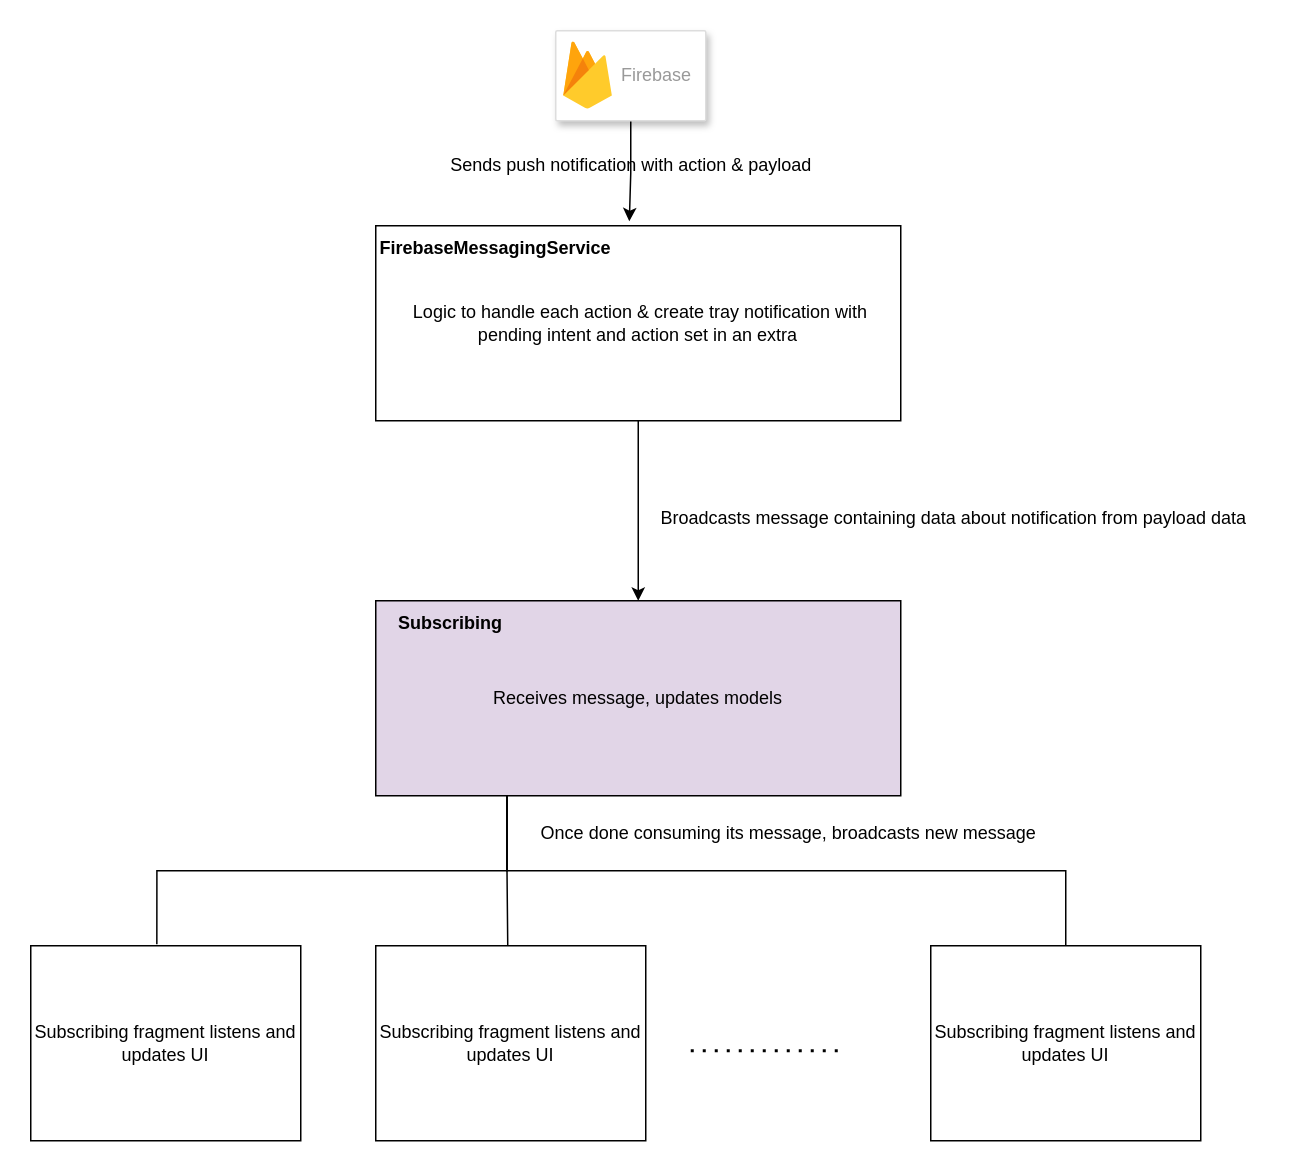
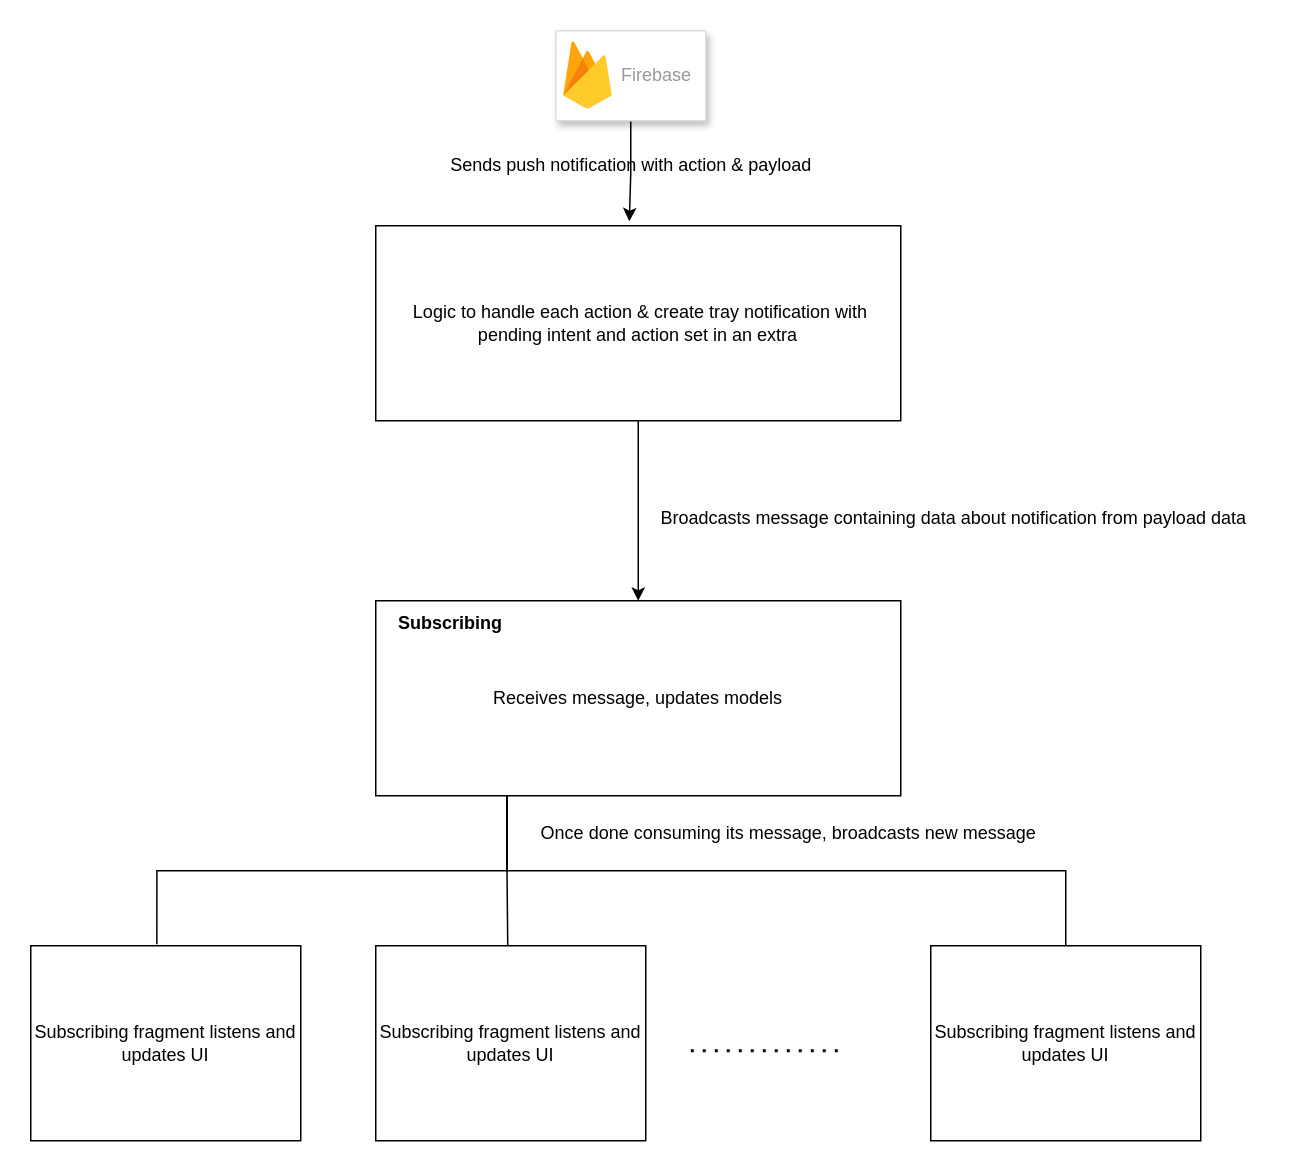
  <mxCell id="0" />
  <mxCell id="1" parent="0" />
  <mxCell id="2" style="edgeStyle=orthogonalEdgeStyle;rounded=0;orthogonalLoop=1;jettySize=auto;html=1;exitX=0.5;exitY=1;exitDx=0;exitDy=0;entryX=0.483;entryY=-0.023;entryDx=0;entryDy=0;entryPerimeter=0;" edge="1" parent="1" source="3" target="6"><mxGeometry relative="1" as="geometry" /></mxCell>
  <mxCell id="3" value="" style="strokeColor=#dddddd;shadow=1;strokeWidth=1;rounded=1;absoluteArcSize=1;arcSize=2;" vertex="1" parent="1"><mxGeometry x="370" y="20" width="100" height="60" as="geometry" /></mxCell>
  <mxCell id="4" value="Firebase" style="sketch=0;dashed=0;connectable=0;html=1;fillColor=#5184F3;strokeColor=none;shape=mxgraph.gcp2.firebase;part=1;labelPosition=right;verticalLabelPosition=middle;align=left;verticalAlign=middle;spacingLeft=5;fontColor=#999999;fontSize=12;" vertex="1" parent="3"><mxGeometry width="32.4" height="45" relative="1" as="geometry"><mxPoint x="5" y="7" as="offset" /></mxGeometry></mxCell>
  <mxCell id="5" style="edgeStyle=orthogonalEdgeStyle;rounded=0;orthogonalLoop=1;jettySize=auto;html=1;entryX=0.5;entryY=0;entryDx=0;entryDy=0;" edge="1" parent="1" source="6" target="10"><mxGeometry relative="1" as="geometry"><mxPoint x="415" y="380" as="targetPoint" /></mxGeometry></mxCell>
  <mxCell id="6" value="&lt;div&gt;&amp;nbsp;Logic to handle each action &amp;amp; create tray notification with pending intent and action set in an extra&lt;br&gt;&lt;/div&gt;" style="rounded=0;whiteSpace=wrap;html=1;rotation=0;" vertex="1" parent="1"><mxGeometry x="250" y="150" width="350" height="130" as="geometry" /></mxCell>
  <mxCell id="7" style="edgeStyle=orthogonalEdgeStyle;rounded=0;orthogonalLoop=1;jettySize=auto;html=1;exitX=0.25;exitY=1;exitDx=0;exitDy=0;entryX=0.467;entryY=-0.008;entryDx=0;entryDy=0;entryPerimeter=0;endArrow=none;endFill=0;" edge="1" parent="1" source="10" target="11"><mxGeometry relative="1" as="geometry" /></mxCell>
  <mxCell id="8" style="edgeStyle=orthogonalEdgeStyle;rounded=0;orthogonalLoop=1;jettySize=auto;html=1;exitX=0.25;exitY=1;exitDx=0;exitDy=0;entryX=0.5;entryY=0;entryDx=0;entryDy=0;strokeColor=default;endArrow=none;endFill=0;" edge="1" parent="1" source="10" target="17"><mxGeometry relative="1" as="geometry"><Array as="points"><mxPoint x="338" y="580" /><mxPoint x="338" y="580" /><mxPoint x="338" y="630" /></Array></mxGeometry></mxCell>
  <mxCell id="9" style="edgeStyle=orthogonalEdgeStyle;rounded=0;orthogonalLoop=1;jettySize=auto;html=1;exitX=0.25;exitY=1;exitDx=0;exitDy=0;endArrow=none;endFill=0;" edge="1" parent="1" source="10" target="18"><mxGeometry relative="1" as="geometry" /></mxCell>
- <mxCell id="10" value="Receives message, updates models" style="rounded=0;whiteSpace=wrap;html=1;rotation=0;fillColor=#e1d5e7;" vertex="1" parent="1"><mxGeometry x="250" y="400" width="350" height="130" as="geometry" /></mxCell>
+ <mxCell id="10" value="Receives message, updates models" style="rounded=0;whiteSpace=wrap;html=1;rotation=0;" vertex="1" parent="1"><mxGeometry x="250" y="400" width="350" height="130" as="geometry" /></mxCell>
  <mxCell id="11" value="Subscribing fragment listens and updates UI" style="rounded=0;whiteSpace=wrap;html=1;rotation=0;" vertex="1" parent="1"><mxGeometry x="20" y="630" width="180" height="130" as="geometry" /></mxCell>
  <mxCell id="12" value="" style="endArrow=none;dashed=1;html=1;dashPattern=1 3;strokeWidth=2;rounded=0;" edge="1" parent="1"><mxGeometry width="50" height="50" relative="1" as="geometry"><mxPoint x="460" y="700" as="sourcePoint" /><mxPoint x="560" y="700" as="targetPoint" /></mxGeometry></mxCell>
  <mxCell id="13" value="Sends push notification with action &amp;amp; payload" style="text;html=1;align=center;verticalAlign=middle;resizable=0;points=[];autosize=1;strokeColor=none;fillColor=none;" vertex="1" parent="1"><mxGeometry x="290" y="95" width="260" height="30" as="geometry" /></mxCell>
  <mxCell id="14" value="&lt;b&gt;Subscribing&lt;/b&gt;" style="text;html=1;strokeColor=none;fillColor=none;align=center;verticalAlign=middle;whiteSpace=wrap;rounded=0;" vertex="1" parent="1"><mxGeometry x="270" y="400" width="60" height="30" as="geometry" /></mxCell>
- <mxCell id="15" value="&lt;b&gt;FirebaseMessagingService&lt;/b&gt;" style="text;html=1;strokeColor=none;fillColor=none;align=center;verticalAlign=middle;whiteSpace=wrap;rounded=0;" vertex="1" parent="1"><mxGeometry x="300" y="150" width="60" height="30" as="geometry" /></mxCell>
  <mxCell id="16" value="&lt;div&gt;Broadcasts message containing data about notification from payload data&lt;/div&gt;" style="text;html=1;align=center;verticalAlign=middle;resizable=0;points=[];autosize=1;strokeColor=none;fillColor=none;" vertex="1" parent="1"><mxGeometry x="430" y="330" width="410" height="30" as="geometry" /></mxCell>
  <mxCell id="17" value="Subscribing fragment listens and updates UI" style="rounded=0;whiteSpace=wrap;html=1;rotation=0;" vertex="1" parent="1"><mxGeometry x="250" y="630" width="180" height="130" as="geometry" /></mxCell>
  <mxCell id="18" value="Subscribing fragment listens and updates UI" style="rounded=0;whiteSpace=wrap;html=1;rotation=0;" vertex="1" parent="1"><mxGeometry x="620" y="630" width="180" height="130" as="geometry" /></mxCell>
  <mxCell id="19" value="&lt;div&gt;Once done consuming its message, broadcasts new message&lt;br&gt;&lt;/div&gt;" style="text;html=1;align=center;verticalAlign=middle;resizable=0;points=[];autosize=1;strokeColor=none;fillColor=none;" vertex="1" parent="1"><mxGeometry x="350" y="540" width="350" height="30" as="geometry" /></mxCell>
